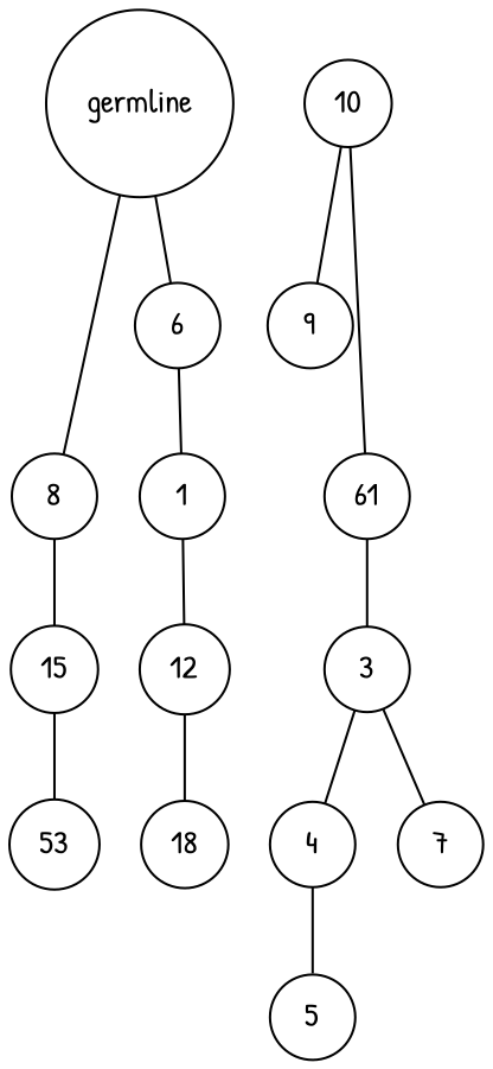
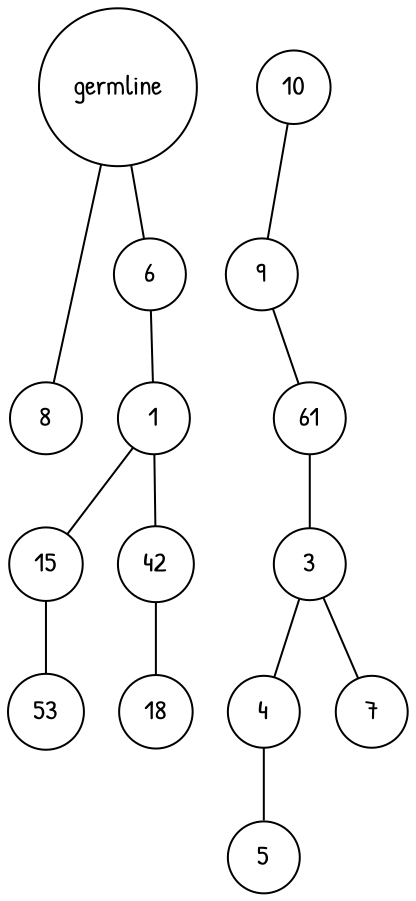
  graph {
    fontname="Patrick Hand"
    rankdir=UD
    splines=line
    node [fontname="Patrick Hand" shape=circle]
    edge [fontname="Patrick Hand"]
    n1 [label=germline]
    n2 [label=8]
    n3 [label=6]
    n4 [label=15]
    n5 [label=1]
    n6 [label=53]
-   n7 [label=12]
+   n7 [label=42]
    n8 [label=10]
    n9 [label=9]
    n10 [label=61]
    n11 [label=3]
    n12 [label=4]
    n13 [label=7]
    n14 [label=5]
    n15 [label=18]
    n1 -- n2
    n1 -- n3
-   n2 -- n4
+   n5 -- n4
    n3 -- n5
    n4 -- n6
    n5 -- n7
    n7 -- n15
    n8 -- n9
-   n8 -- n10
+   n9 -- n10
    n10 -- n11
    n11 -- n12
    n11 -- n13
    n12 -- n14
  }
